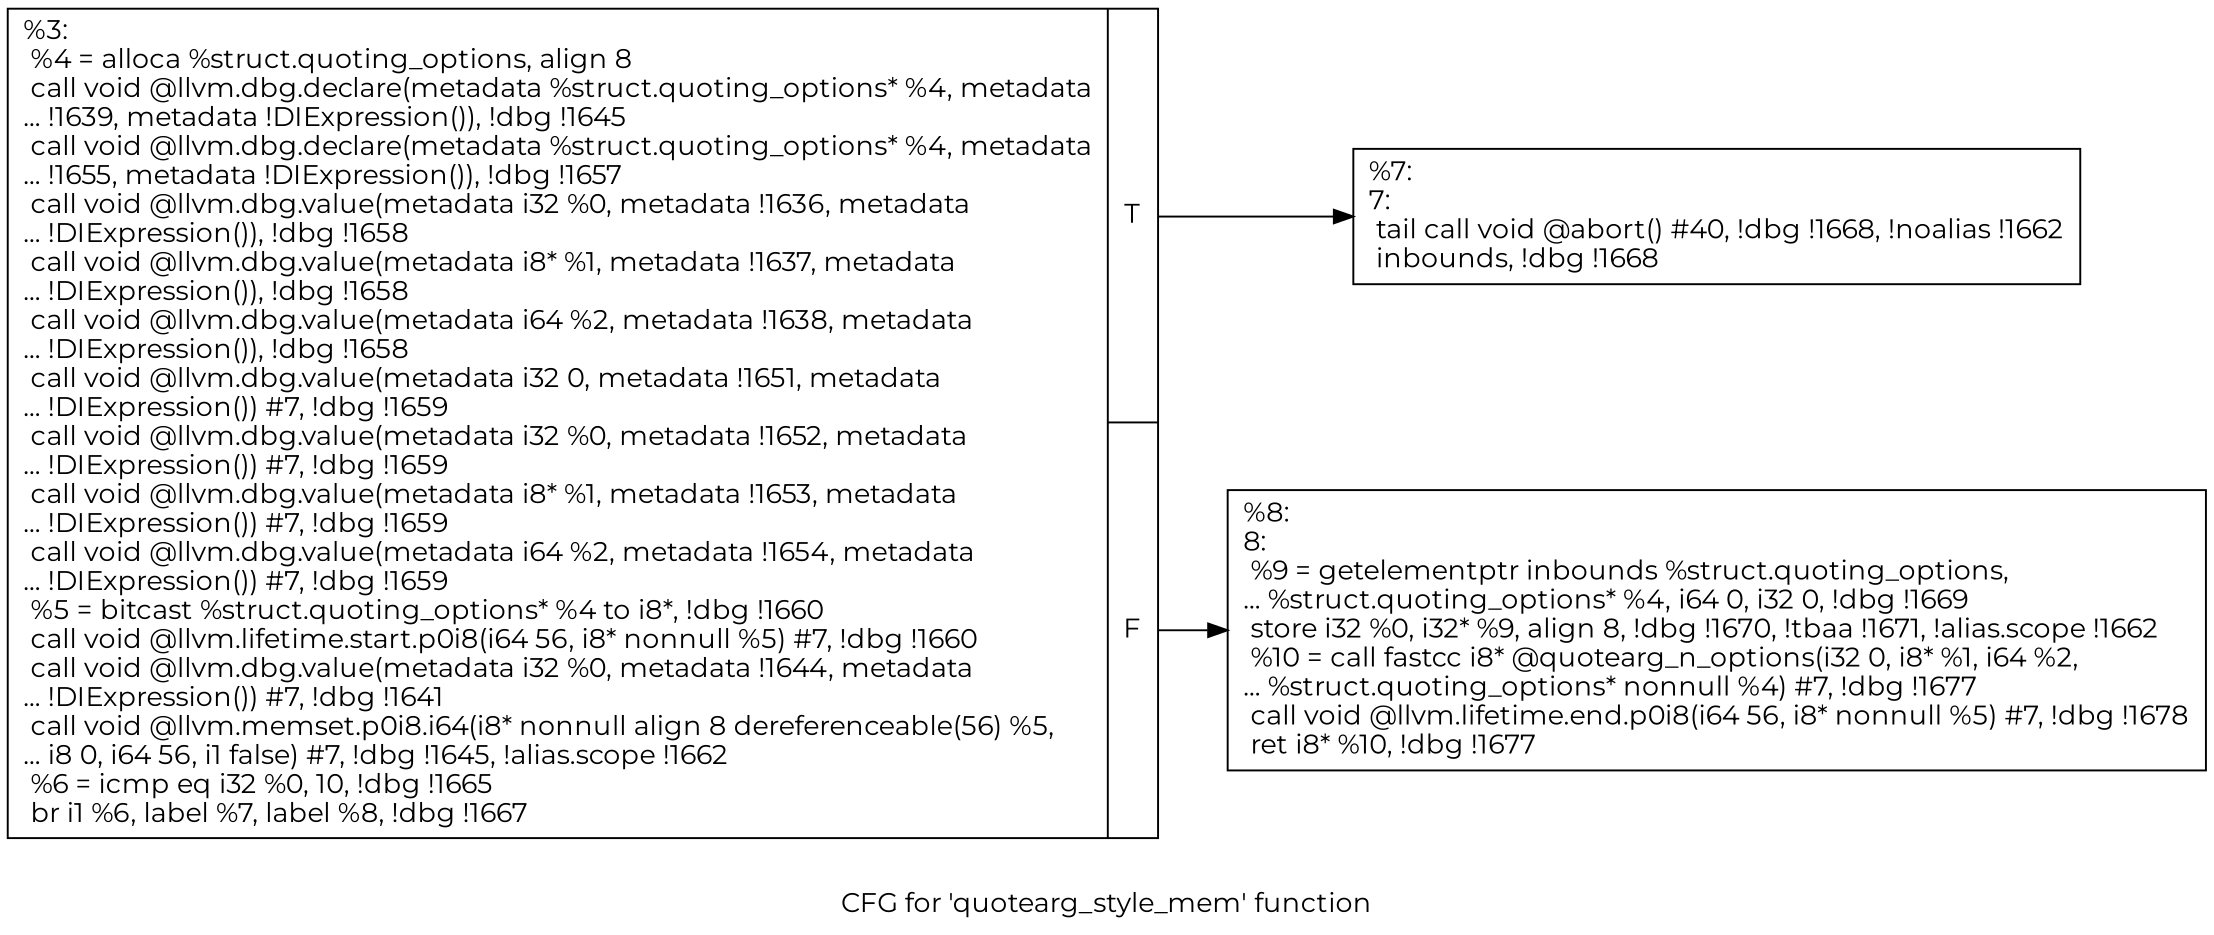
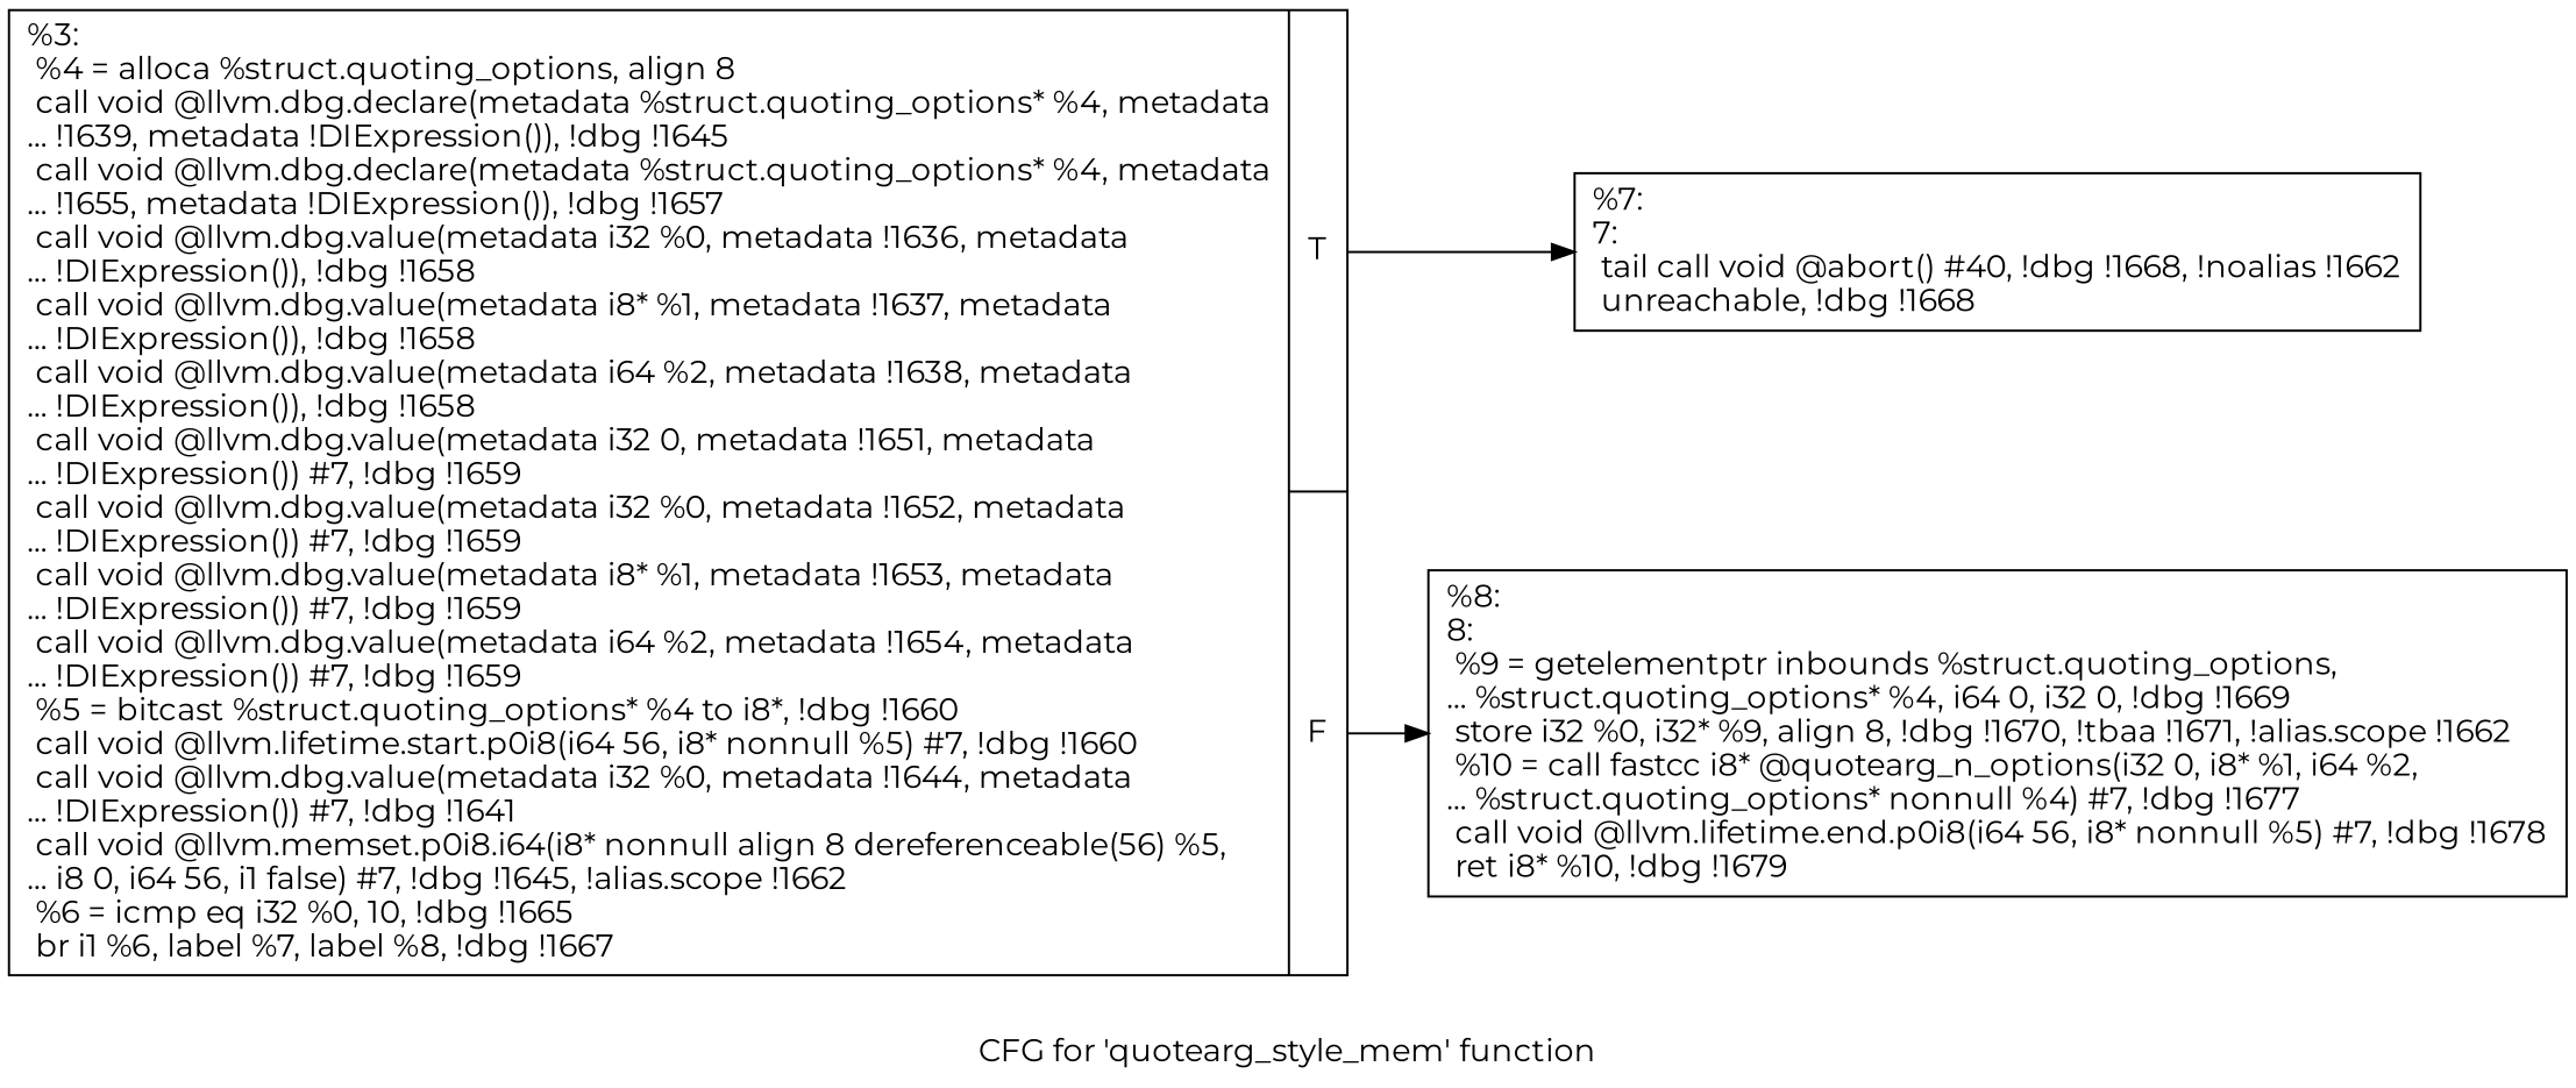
  digraph {
    fontname=Montserrat
    label="CFG for 'quotearg_style_mem' function"
    rankdir=LR
    node [fontname=Montserrat shape=record]
    edge [fontname=Montserrat]
    n1 [label="{%3:\l  %4 = alloca %struct.quoting_options, align 8\l  call void @llvm.dbg.declare(metadata %struct.quoting_options* %4, metadata\l... !1639, metadata !DIExpression()), !dbg !1645\l  call void @llvm.dbg.declare(metadata %struct.quoting_options* %4, metadata\l... !1655, metadata !DIExpression()), !dbg !1657\l  call void @llvm.dbg.value(metadata i32 %0, metadata !1636, metadata\l... !DIExpression()), !dbg !1658\l  call void @llvm.dbg.value(metadata i8* %1, metadata !1637, metadata\l... !DIExpression()), !dbg !1658\l  call void @llvm.dbg.value(metadata i64 %2, metadata !1638, metadata\l... !DIExpression()), !dbg !1658\l  call void @llvm.dbg.value(metadata i32 0, metadata !1651, metadata\l... !DIExpression()) #7, !dbg !1659\l  call void @llvm.dbg.value(metadata i32 %0, metadata !1652, metadata\l... !DIExpression()) #7, !dbg !1659\l  call void @llvm.dbg.value(metadata i8* %1, metadata !1653, metadata\l... !DIExpression()) #7, !dbg !1659\l  call void @llvm.dbg.value(metadata i64 %2, metadata !1654, metadata\l... !DIExpression()) #7, !dbg !1659\l  %5 = bitcast %struct.quoting_options* %4 to i8*, !dbg !1660\l  call void @llvm.lifetime.start.p0i8(i64 56, i8* nonnull %5) #7, !dbg !1660\l  call void @llvm.dbg.value(metadata i32 %0, metadata !1644, metadata\l... !DIExpression()) #7, !dbg !1641\l  call void @llvm.memset.p0i8.i64(i8* nonnull align 8 dereferenceable(56) %5,\l... i8 0, i64 56, i1 false) #7, !dbg !1645, !alias.scope !1662\l  %6 = icmp eq i32 %0, 10, !dbg !1665\l  br i1 %6, label %7, label %8, !dbg !1667\l|{<s0>T|<s1>F}}"]
-   n2 [label="{%7:\l7:                                                \l  tail call void @abort() #40, !dbg !1668, !noalias !1662\l  inbounds, !dbg !1668\l}"]
-   n3 [label="{%8:\l8:                                                \l  %9 = getelementptr inbounds %struct.quoting_options,\l... %struct.quoting_options* %4, i64 0, i32 0, !dbg !1669\l  store i32 %0, i32* %9, align 8, !dbg !1670, !tbaa !1671, !alias.scope !1662\l  %10 = call fastcc i8* @quotearg_n_options(i32 0, i8* %1, i64 %2,\l... %struct.quoting_options* nonnull %4) #7, !dbg !1677\l  call void @llvm.lifetime.end.p0i8(i64 56, i8* nonnull %5) #7, !dbg !1678\l  ret i8* %10, !dbg !1677\l}"]
+   n2 [label="{%7:\l7:                                                \l  tail call void @abort() #40, !dbg !1668, !noalias !1662\l  unreachable, !dbg !1668\l}"]
+   n3 [label="{%8:\l8:                                                \l  %9 = getelementptr inbounds %struct.quoting_options,\l... %struct.quoting_options* %4, i64 0, i32 0, !dbg !1669\l  store i32 %0, i32* %9, align 8, !dbg !1670, !tbaa !1671, !alias.scope !1662\l  %10 = call fastcc i8* @quotearg_n_options(i32 0, i8* %1, i64 %2,\l... %struct.quoting_options* nonnull %4) #7, !dbg !1677\l  call void @llvm.lifetime.end.p0i8(i64 56, i8* nonnull %5) #7, !dbg !1678\l  ret i8* %10, !dbg !1679\l}"]
    n1 -> n2 [tailport=s0]
    n1 -> n3 [tailport=s1]
  }
